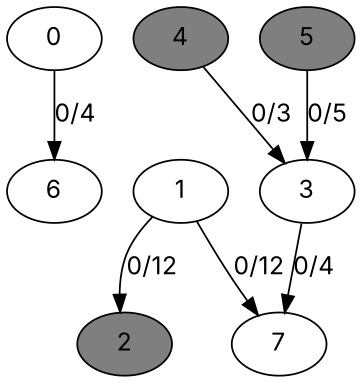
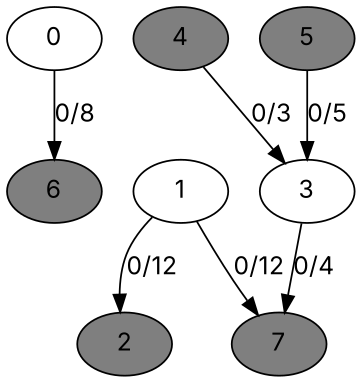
  digraph {
    fontname=Inter
    node [fillcolor=grey100 fontname=Inter style=filled]
    edge [fontname=Inter]
    0
-   6
+   6 [fillcolor=grey50]
    1
    2 [fillcolor=grey50]
-   7
+   7 [fillcolor=grey50]
    3
    4 [fillcolor=grey50]
    5 [fillcolor=grey50]
-   0 -> 6 [label="0/4"]
+   0 -> 6 [label="0/8"]
    1 -> 2 [label="0/12"]
    1 -> 7 [label="0/12"]
    3 -> 7 [label="0/4"]
    4 -> 3 [label="0/3"]
    5 -> 3 [label="0/5"]
  }
